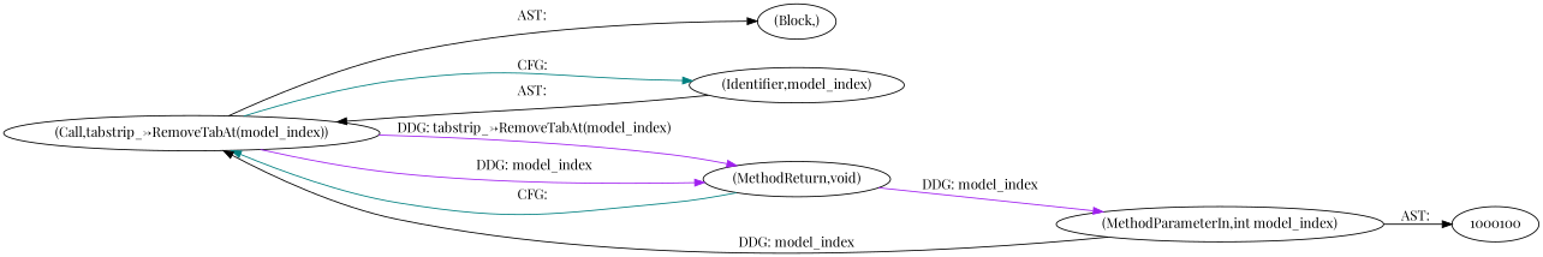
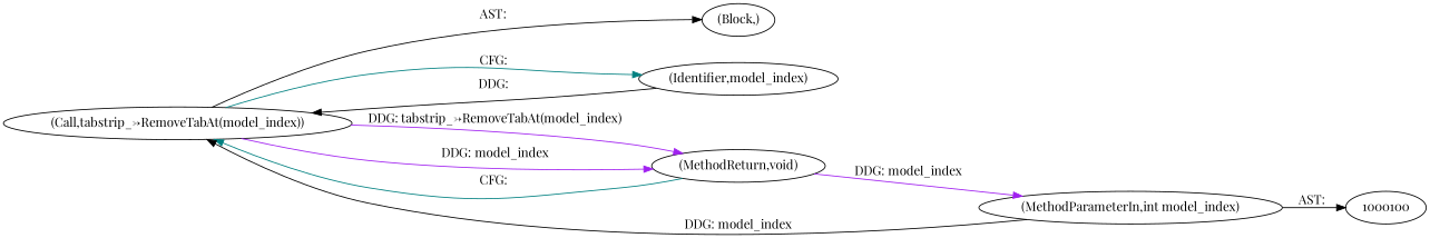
  digraph {
    fontname="Playfair Display"
    rankdir=LR
    node [fontname="Playfair Display"]
    edge [color=black fontname="Playfair Display"]
    n1 [label="(Call,tabstrip_->RemoveTabAt(model_index))"]
    n2 [label="(Block,)"]
    n3 [label="(Identifier,model_index)"]
    n4 [label="(MethodReturn,void)"]
    n5 [label="(MethodParameterIn,int model_index)"]
    1000100
    n1 -> n2 [label="AST: "]
    n1 -> n3 [color=teal label="CFG: "]
    n1 -> n4 [color=purple label="DDG: tabstrip_->RemoveTabAt(model_index)"]
    n1 -> n4 [color=purple label="DDG: model_index"]
-   n3 -> n1 [label="AST: "]
+   n3 -> n1 [label="DDG: "]
    n4 -> n1 [color=teal label="CFG: "]
    n4 -> n5 [color=purple label="DDG: model_index"]
    n5 -> n1 [label="DDG: model_index"]
    n5 -> 1000100 [label="AST: "]
  }
